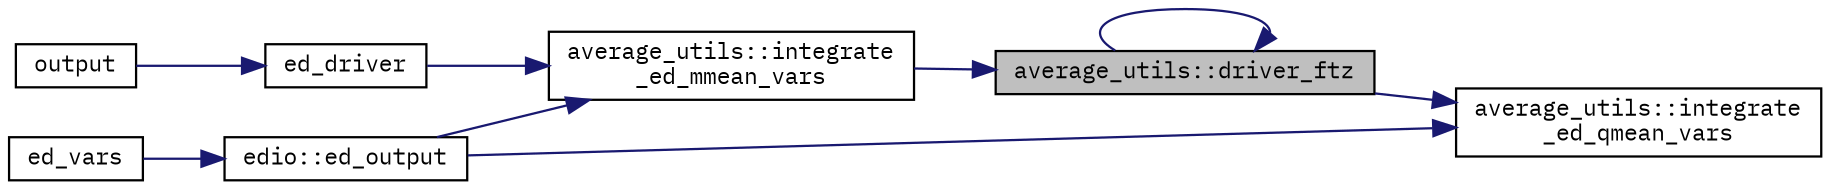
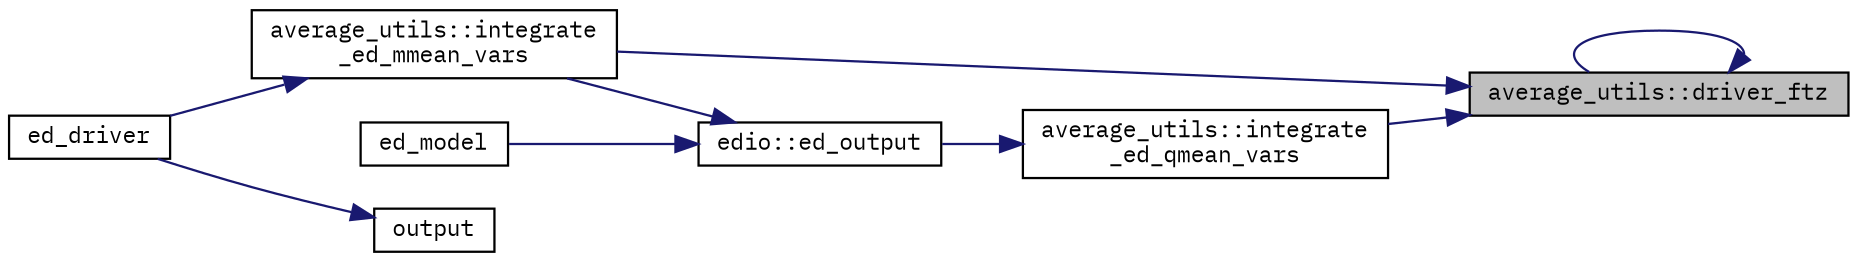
  digraph {
    fontname="IBM Plex Mono"
    rankdir=RL
    node [color=black fillcolor=white fontname="IBM Plex Mono" fontsize=10 shape=record style=filled]
    edge [color=midnightblue dir=back fontname="IBM Plex Mono" fontsize=10 labelfontname=Helvetica labelfontsize=10 style=solid]
    n1 [fillcolor=grey75 fontcolor=black height=0.2 label="average_utils::driver_ftz" width=0.4]
    n2 [height=0.2 label="average_utils::integrate\l_ed_mmean_vars" width=0.4]
    n3 [height=0.2 label="average_utils::integrate\l_ed_qmean_vars" width=0.4]
    n4 [height=0.2 label="edio::ed_output" width=0.4]
    n5 [height=0.2 label=ed_driver width=0.4]
-   n6 [height=0.2 label=ed_vars width=0.4]
+   n6 [height=0.2 label=ed_model width=0.4]
    n7 [height=0.2 label=output width=0.4]
    n1 -> n1
    n1 -> n2
-   n3 -> n1
-   n2 -> n4
+   n1 -> n3
+   n4 -> n2
    n2 -> n5
    n3 -> n4
    n4 -> n6
-   n5 -> n7
+   n7 -> n5
  }
